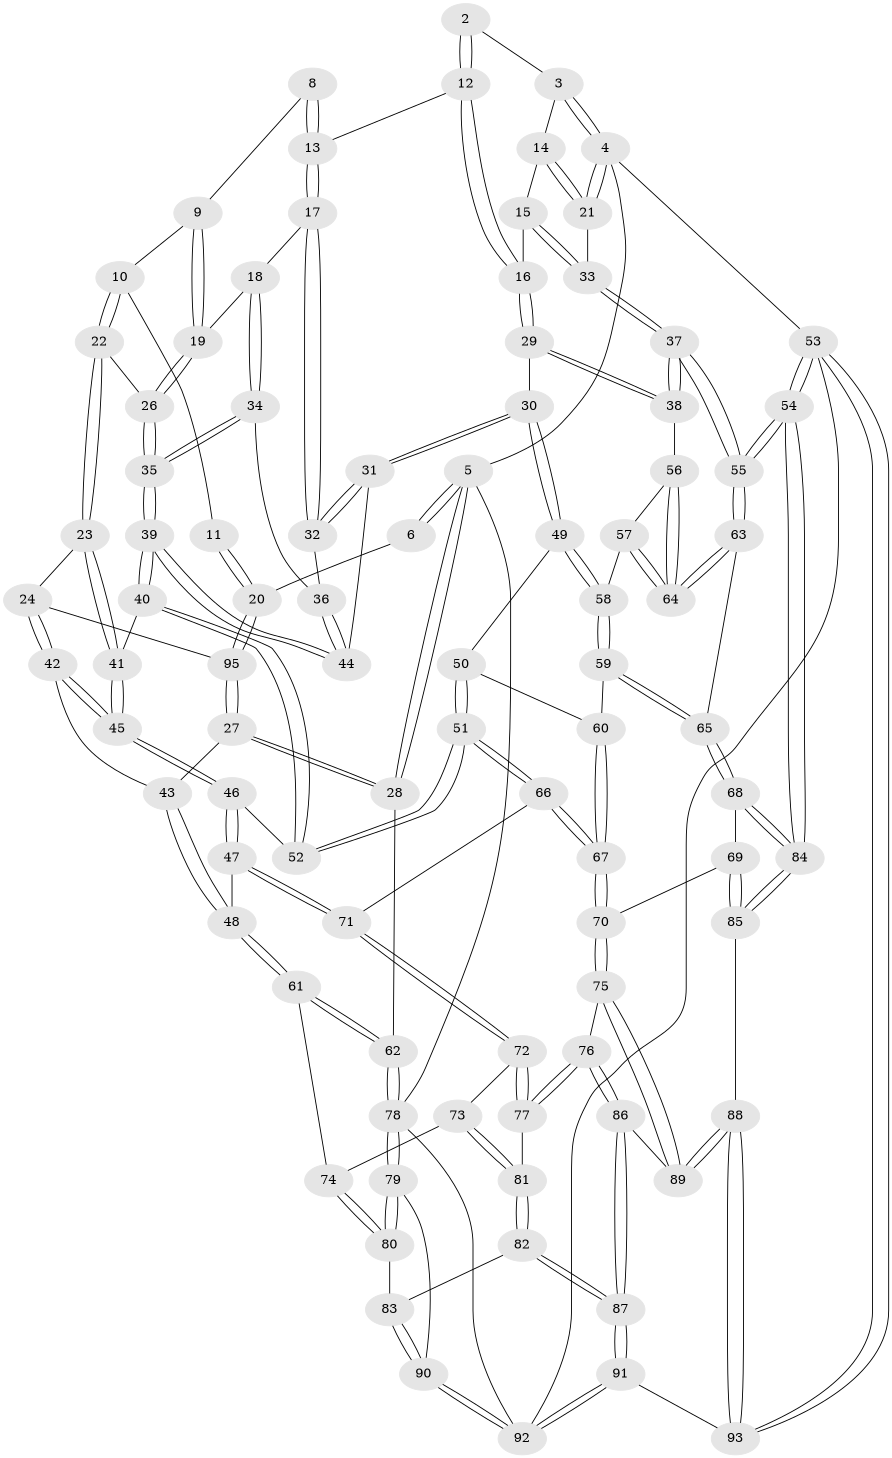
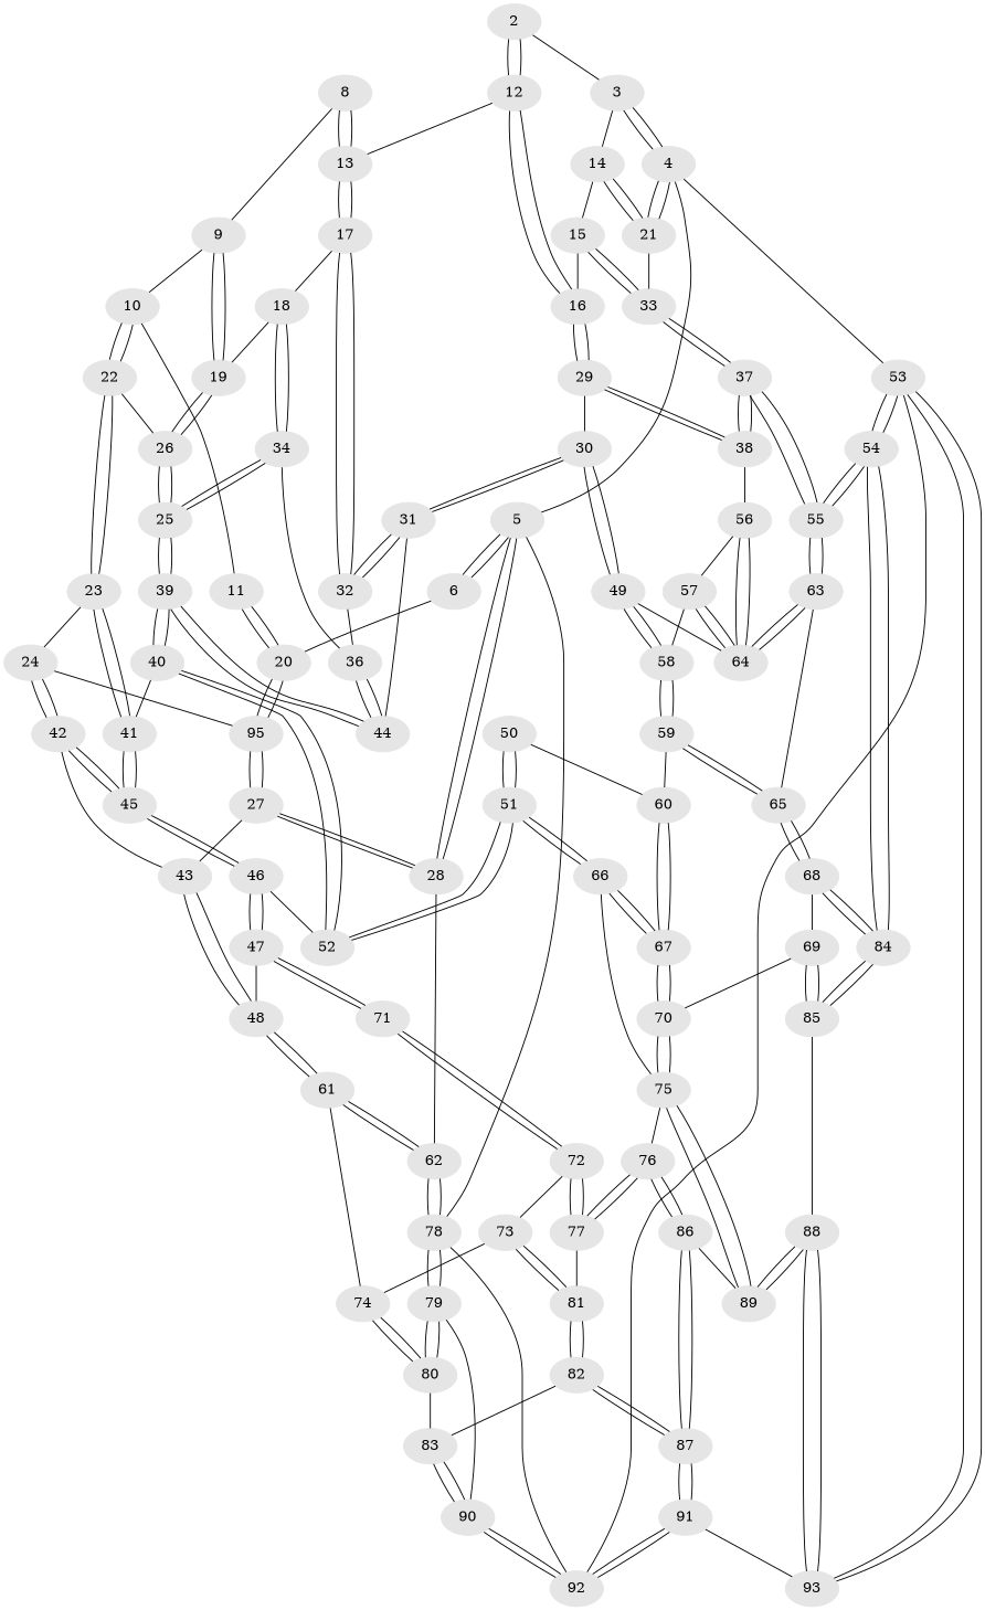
  graph {
    node [color=gray90 style=filled]
    2
    3
    12
    8
    9
    13
    4
    14
    16
    5
    21
    53
    15
    6
    28
    78
    33
    54
    92
    93
    20
    62
    79
    n24 [label=95]
    11
    10
    19
    17
    22
    26
    23
    29
    18
    32
    37
    30
    38
    34
    36
-   35
+   35 [label=25]
    27
    24
    41
    42
    45
    43
    39
    48
    31
    49
    56
    44
    50
    58
    55
    40
    63
    57
    64
    52
    46
    61
    47
    71
    72
    74
    51
    60
    59
    66
    67
    84
    85
    65
    68
    70
    80
    69
    75
    88
    76
    89
    73
    77
    81
    82
    83
    86
    87
    90
    91
    2 -- 3
    2 -- 12
    2 -- 12
    3 -- 4
    3 -- 4
    3 -- 14
    12 -- 13
    12 -- 16
    12 -- 16
    8 -- 9
    8 -- 13
    8 -- 13
    9 -- 10
    9 -- 19
    9 -- 19
    13 -- 17
    13 -- 17
    4 -- 5
    4 -- 21
    4 -- 21
    4 -- 53
    14 -- 21
    14 -- 21
    14 -- 15
    16 -- 29
    16 -- 29
    5 -- 6
    5 -- 6
    5 -- 28
    5 -- 28
    5 -- 78
    21 -- 33
    53 -- 54
    53 -- 54
    53 -- 92
    53 -- 93
    53 -- 93
    15 -- 16
    15 -- 33
    15 -- 33
    6 -- 20
    28 -- 62
    78 -- 92
    78 -- 79
    78 -- 79
    33 -- 37
    33 -- 37
    54 -- 55
    54 -- 55
    54 -- 84
    54 -- 84
    20 -- n24
    20 -- n24
    62 -- 78
    62 -- 78
    79 -- 80
    79 -- 80
    79 -- 90
    n24 -- 27
    n24 -- 27
    11 -- 20
    11 -- 20
    10 -- 11
    10 -- 22
    10 -- 22
    19 -- 26
    19 -- 26
    17 -- 18
    17 -- 32
    17 -- 32
    22 -- 26
    22 -- 23
    22 -- 23
    26 -- 35
    26 -- 35
    23 -- 24
    23 -- 41
    23 -- 41
    29 -- 30
    29 -- 38
    29 -- 38
    18 -- 19
    18 -- 34
    18 -- 34
    32 -- 36
    37 -- 38
    37 -- 38
    37 -- 55
    37 -- 55
    30 -- 31
    30 -- 31
    30 -- 49
    30 -- 49
    38 -- 56
    34 -- 36
    34 -- 35
    34 -- 35
    36 -- 44
    36 -- 44
    35 -- 39
    35 -- 39
    27 -- 28
    27 -- 28
    27 -- 43
    24 -- n24
    24 -- 42
    24 -- 42
    41 -- 45
    41 -- 45
    42 -- 45
    42 -- 45
    42 -- 43
    45 -- 46
    45 -- 46
    43 -- 48
    43 -- 48
    39 -- 44
    39 -- 44
    39 -- 40
    39 -- 40
    48 -- 61
    48 -- 61
    31 -- 32
    31 -- 32
    31 -- 44
-   49 -- 50
+   49 -- 64
    49 -- 58
    49 -- 58
    56 -- 57
    56 -- 64
    56 -- 64
    50 -- 51
    50 -- 51
    50 -- 60
    58 -- 59
    58 -- 59
    55 -- 63
    55 -- 63
    40 -- 41
    40 -- 52
    40 -- 52
    63 -- 64
    63 -- 64
    63 -- 65
    57 -- 58
    57 -- 64
    57 -- 64
    46 -- 52
    46 -- 47
    46 -- 47
    61 -- 62
    61 -- 62
    61 -- 74
    47 -- 48
    47 -- 71
    47 -- 71
    71 -- 72
    71 -- 72
    72 -- 73
    72 -- 77
    72 -- 77
    74 -- 80
    74 -- 80
    51 -- 52
    51 -- 52
    51 -- 66
    51 -- 66
    60 -- 67
    60 -- 67
    59 -- 60
    59 -- 65
    59 -- 65
-   66 -- 71
+   66 -- 75
    66 -- 67
    66 -- 67
    67 -- 70
    67 -- 70
    84 -- 85
    84 -- 85
    85 -- 88
    65 -- 68
    65 -- 68
    68 -- 84
    68 -- 84
    68 -- 69
    70 -- 75
    70 -- 75
    80 -- 83
    69 -- 85
    69 -- 85
    69 -- 70
    75 -- 76
    75 -- 89
    75 -- 89
    88 -- 93
    88 -- 93
    88 -- 89
    88 -- 89
    76 -- 77
    76 -- 77
    76 -- 86
    76 -- 86
    73 -- 74
    73 -- 81
    73 -- 81
    77 -- 81
    81 -- 82
    81 -- 82
    82 -- 83
    82 -- 87
    82 -- 87
    83 -- 90
    83 -- 90
    86 -- 89
    86 -- 87
    86 -- 87
    87 -- 91
    87 -- 91
    90 -- 92
    90 -- 92
    91 -- 92
    91 -- 92
    91 -- 93
  }
